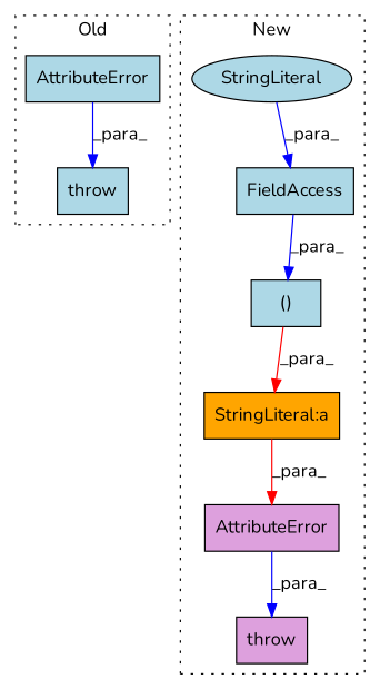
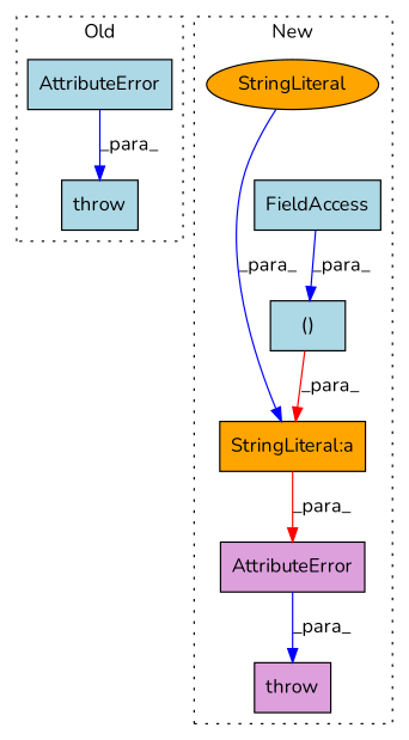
  digraph {
    fontname=Nunito
    node [a=32 fillcolor=lightblue fontname=Nunito l=6 s=12584 shape=box style=filled]
    edge [color=blue fontname=Nunito]
    n1 [l="15,1" label=AttributeError s="12019,12134"]
    n2 [a=53 label=throw s=12013]
    n3 [a=53 fillcolor=plum label=throw s=12461]
    n4 [fillcolor=plum l="15,2" label=AttributeError s="12467,12617"]
    n5 [a=27 fillcolor=orange l=12 label="StringLiteral:a" s=12572]
-   n6 [a=45 l=90 label=StringLiteral s=12482 shape=ellipse]
+   n6 [a=45 fillcolor=orange l=90 label=StringLiteral s=12482 shape=ellipse]
    n7 [a=106 l=33 label="()"]
    n8 [a=22 l=19 label=FieldAccess]
    subgraph cluster_1 {
      label=Old
      style=dotted
      n1
      n2
    }
    subgraph cluster_2 {
      label=New
      style=dotted
      n3
      n4
      n5
      n6
      n7
      n8
    }
    n1 -> n2 [label=_para_]
    n4 -> n3 [label=_para_]
    n5 -> n4 [color=red label=_para_]
-   n6 -> n8 [label=_para_]
+   n6 -> n5 [label=_para_]
    n7 -> n5 [color=red label=_para_]
    n8 -> n7 [label=_para_]
  }
